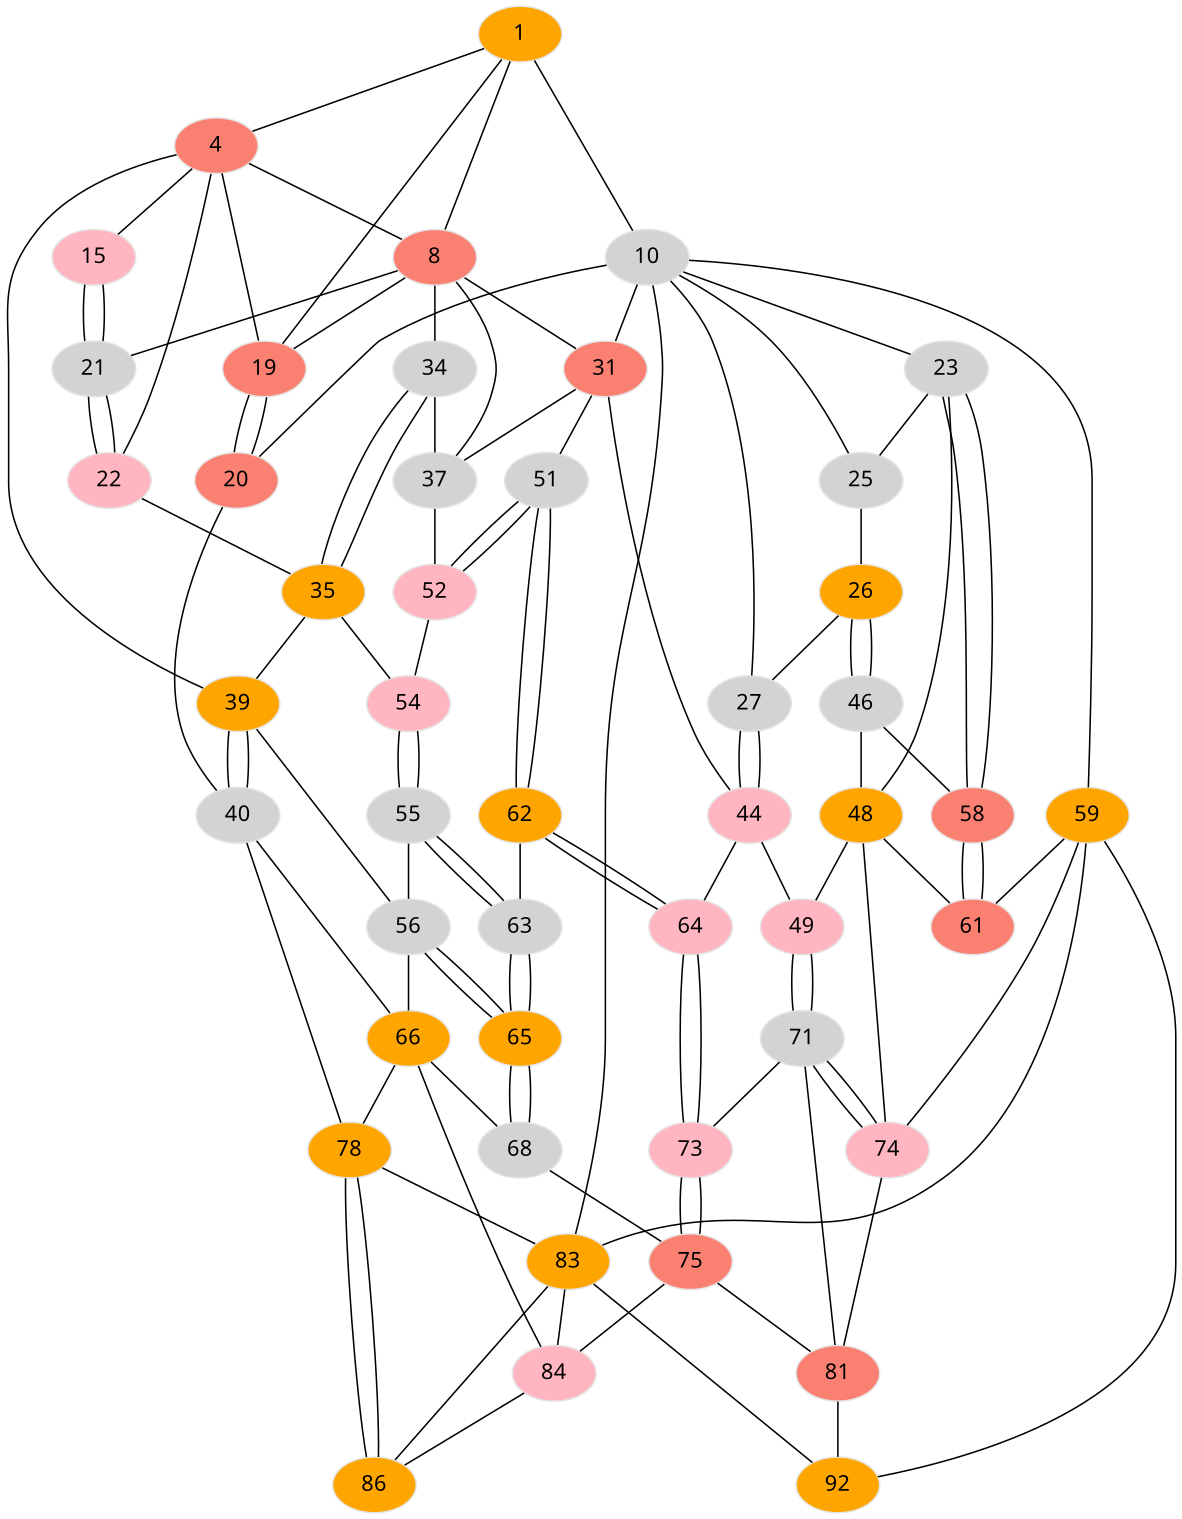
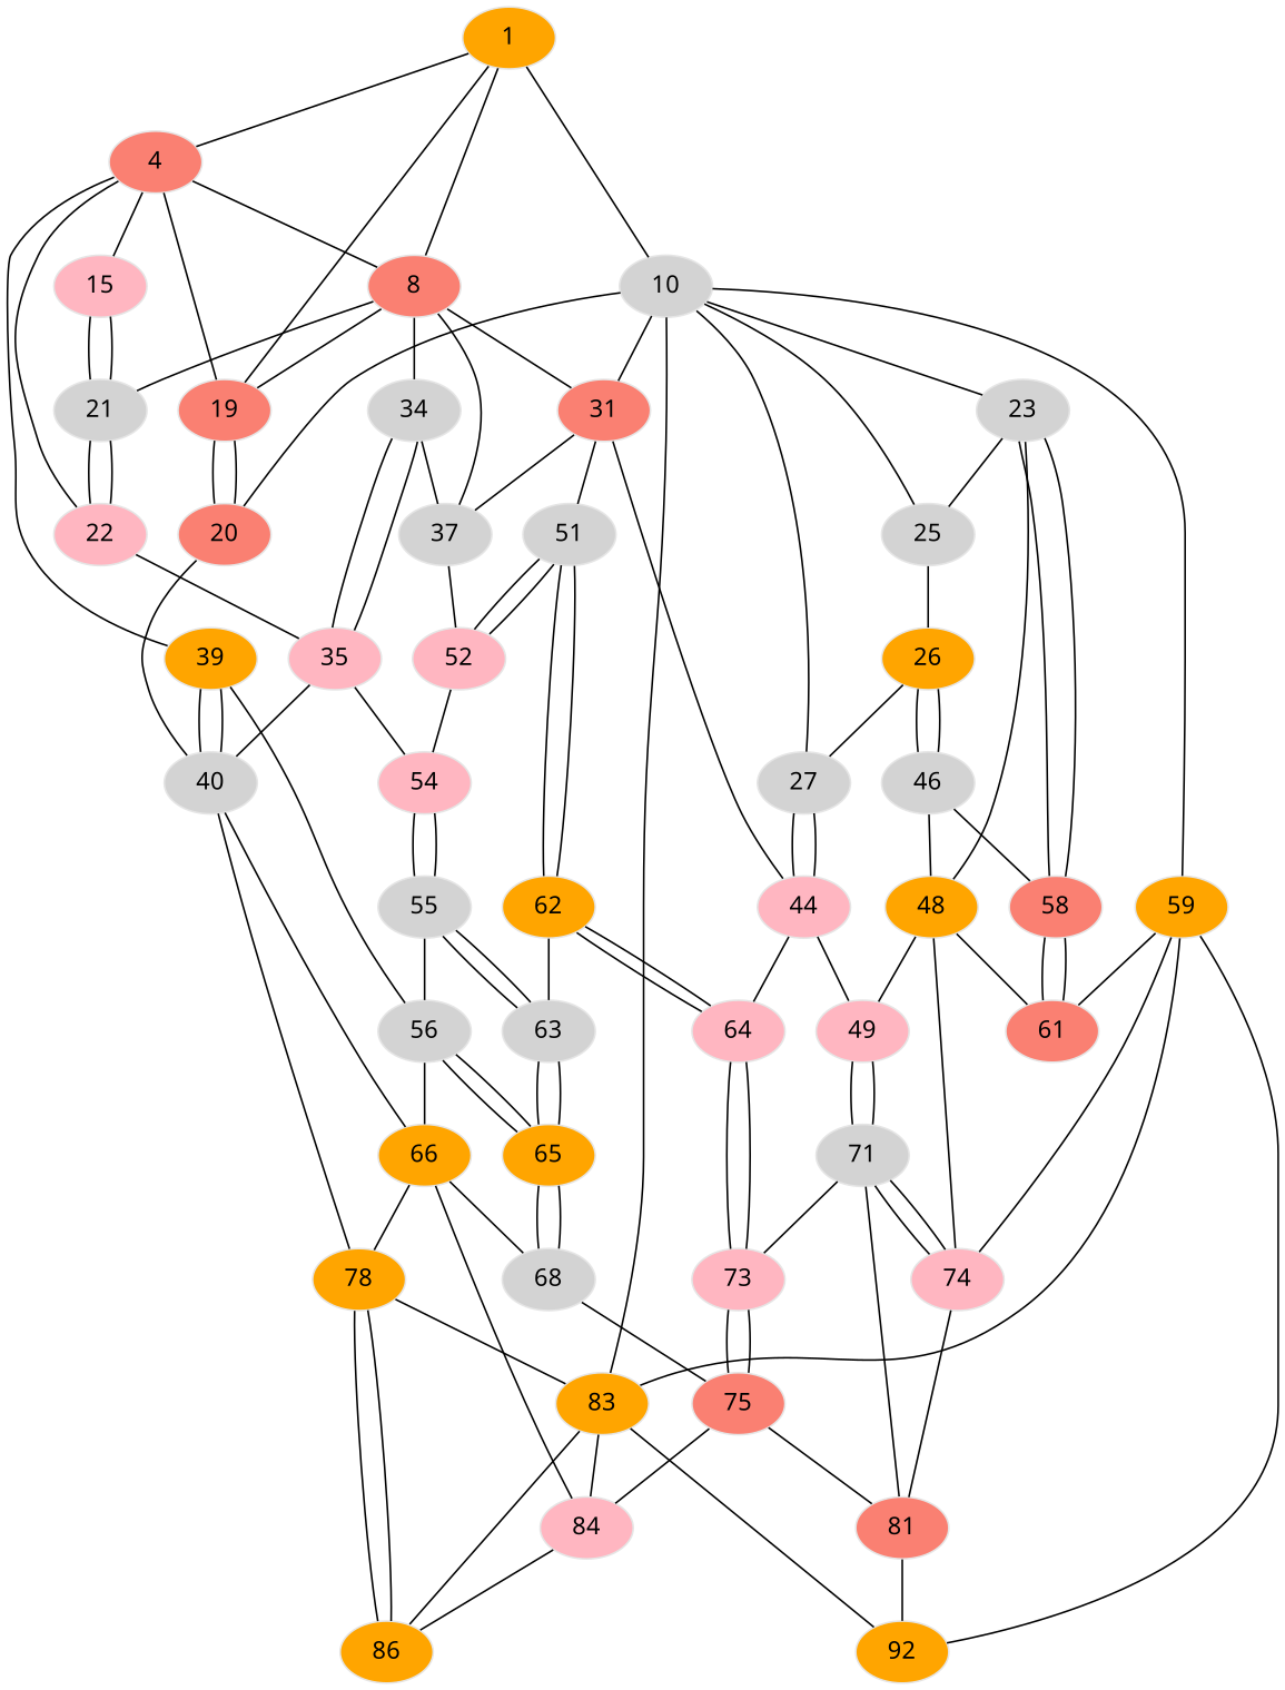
  graph {
    fontname="Noto Sans"
    node [color=gray90 fillcolor=lightgrey fontname="Noto Sans" style=filled]
    edge [fontname="Noto Sans"]
    1 [fillcolor=orange super="+2+6"]
    4 [fillcolor=salmon super="+5+16"]
    8 [fillcolor=salmon super="+29+9"]
    10 [super="+11+13"]
    19 [fillcolor=salmon]
    15 [fillcolor=lightpink]
    22 [fillcolor=lightpink]
    39 [fillcolor=orange super="+43"]
    21
    31 [fillcolor=salmon super="+45+32"]
    34 [super="+38"]
    37 [super="+42"]
    20 [fillcolor=salmon super="+41"]
    23 [super="+24"]
    25
    27
    59 [fillcolor=orange super="+91+60"]
    83 [fillcolor=orange super="+89"]
-   35 [fillcolor=orange super="+36+53"]
+   35 [fillcolor=lightpink super="+36+53"]
    40 [super="+67"]
    56 [super="+57"]
    44 [fillcolor=lightpink super="+50"]
    51
    52 [fillcolor=lightpink]
    58 [fillcolor=salmon]
    48 [fillcolor=orange super="+70"]
    26 [fillcolor=orange]
    61 [fillcolor=salmon]
    74 [fillcolor=lightpink super="+80"]
    92 [fillcolor=orange]
    84 [fillcolor=lightpink super="+85"]
    n32 [fillcolor=orange label=86]
    66 [fillcolor=orange super="+69"]
    78 [fillcolor=orange super="+79"]
    54 [fillcolor=lightpink]
    46 [super="+47"]
    49 [fillcolor=lightpink]
    64 [fillcolor=lightpink]
    62 [fillcolor=orange]
    55
    65 [fillcolor=orange]
    68
    71 [super="+72"]
    73 [fillcolor=lightpink]
    81 [fillcolor=salmon super="+82"]
    63
    75 [fillcolor=salmon super="+76"]
    1 -- 4
    1 -- 8
    1 -- 10 [weight=3]
    1 -- 19
    4 -- 8
    4 -- 19
    4 -- 15
    4 -- 22
    4 -- 39
    8 -- 19
    8 -- 21
    8 -- 31
    8 -- 34
    8 -- 37
    10 -- 31
    10 -- 20
    10 -- 23
    10 -- 25
    10 -- 27
    10 -- 59
    10 -- 83
    19 -- 20
    19 -- 20
    15 -- 21
    15 -- 21
    22 -- 35
    39 -- 40
    39 -- 40
    39 -- 56
    21 -- 22
    21 -- 22
    31 -- 37
    31 -- 44
    31 -- 51
    34 -- 37
    34 -- 35 [weight=2]
    34 -- 35
    37 -- 52
    20 -- 40
    23 -- 25
    23 -- 58
    23 -- 58
    23 -- 48
    25 -- 26
    27 -- 44
    27 -- 44
    59 -- 83
    59 -- 61
    59 -- 74 [weight=2]
    59 -- 92
    83 -- 92
    83 -- 84
    83 -- n32
-   35 -- 39
+   35 -- 40
    35 -- 54
    40 -- 66
    40 -- 78
    56 -- 66
    56 -- 65
    56 -- 65
    44 -- 49
    44 -- 64
    51 -- 52
    51 -- 52
    51 -- 62
    51 -- 62
    52 -- 54
    58 -- 61
    58 -- 61
    48 -- 61
    48 -- 74
    48 -- 49
    26 -- 27
    26 -- 46
    26 -- 46
    74 -- 81 [weight=2]
    84 -- n32
    66 -- 84
    66 -- 78
    66 -- 68
    78 -- 83
    78 -- n32
    78 -- n32
    54 -- 55
    54 -- 55
    46 -- 58
    46 -- 48
    49 -- 71
    49 -- 71
    64 -- 73
    64 -- 73
    62 -- 64
    62 -- 64
    62 -- 63
    55 -- 56
    55 -- 63
    55 -- 63
    65 -- 68
    65 -- 68
    68 -- 75
    71 -- 74
    71 -- 74
    71 -- 73
    71 -- 81
    73 -- 75
    73 -- 75
    81 -- 92
    63 -- 65
    63 -- 65
    75 -- 84
    75 -- 81
  }
